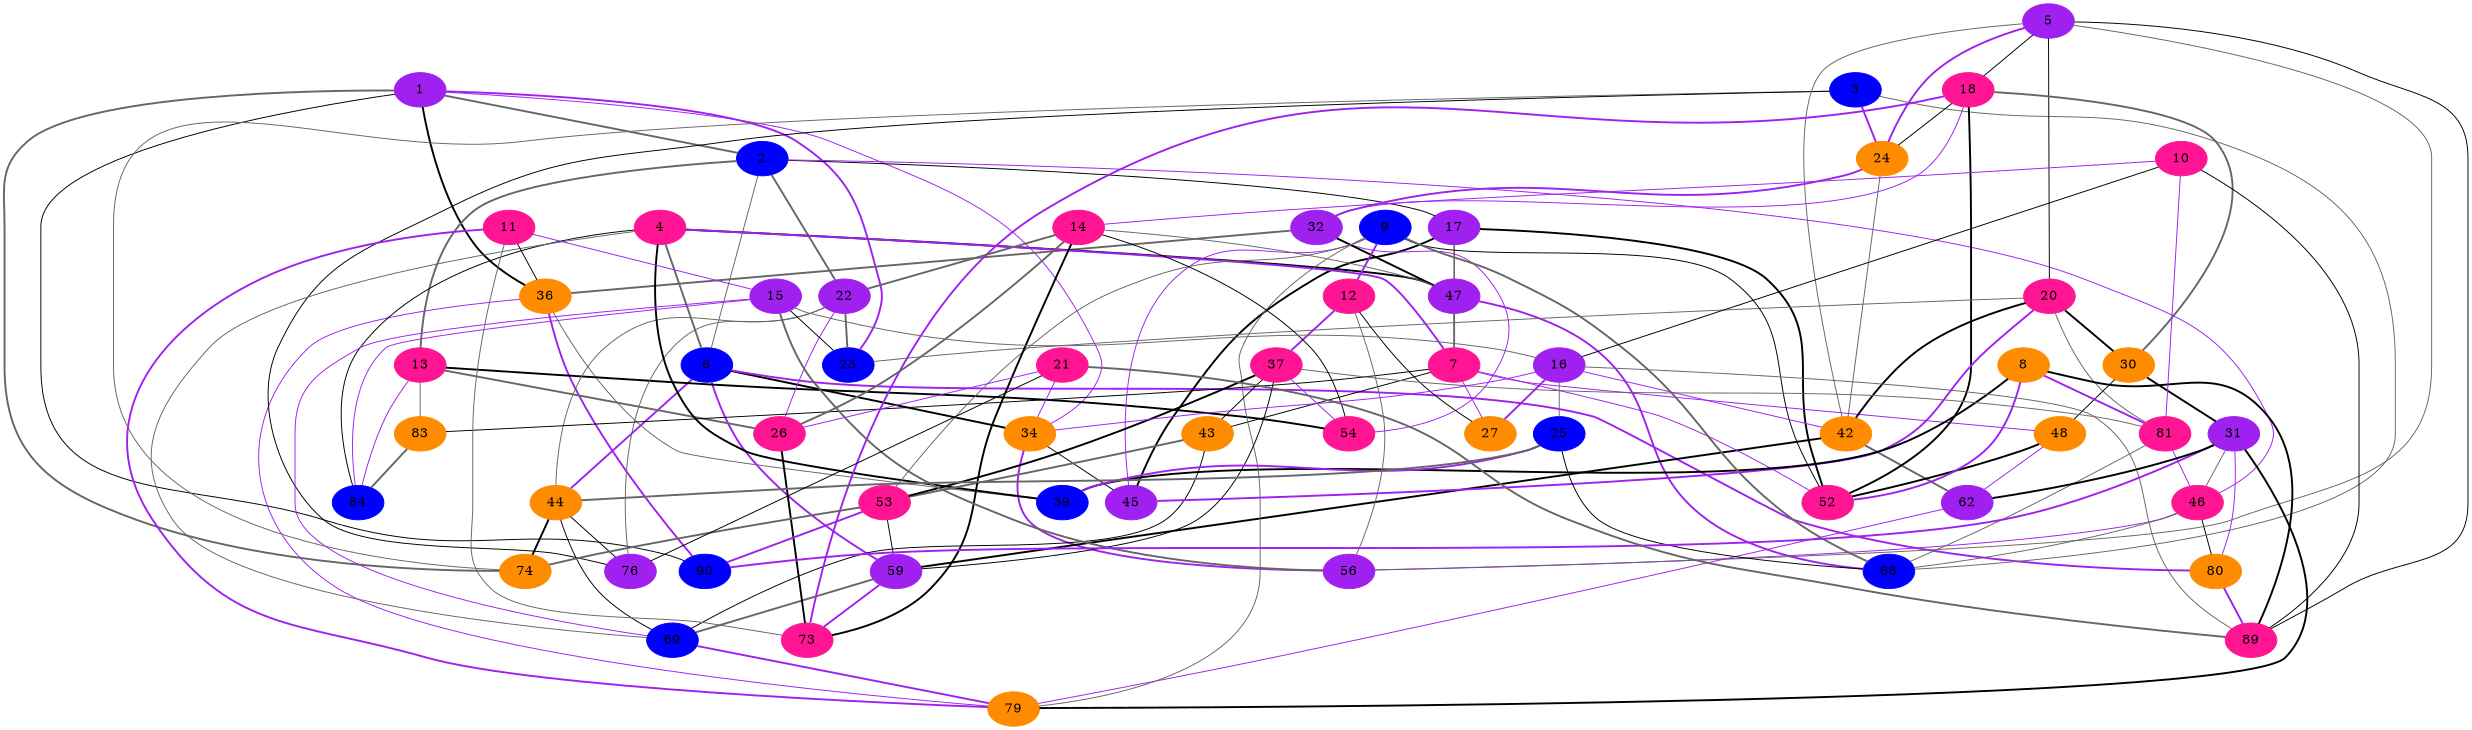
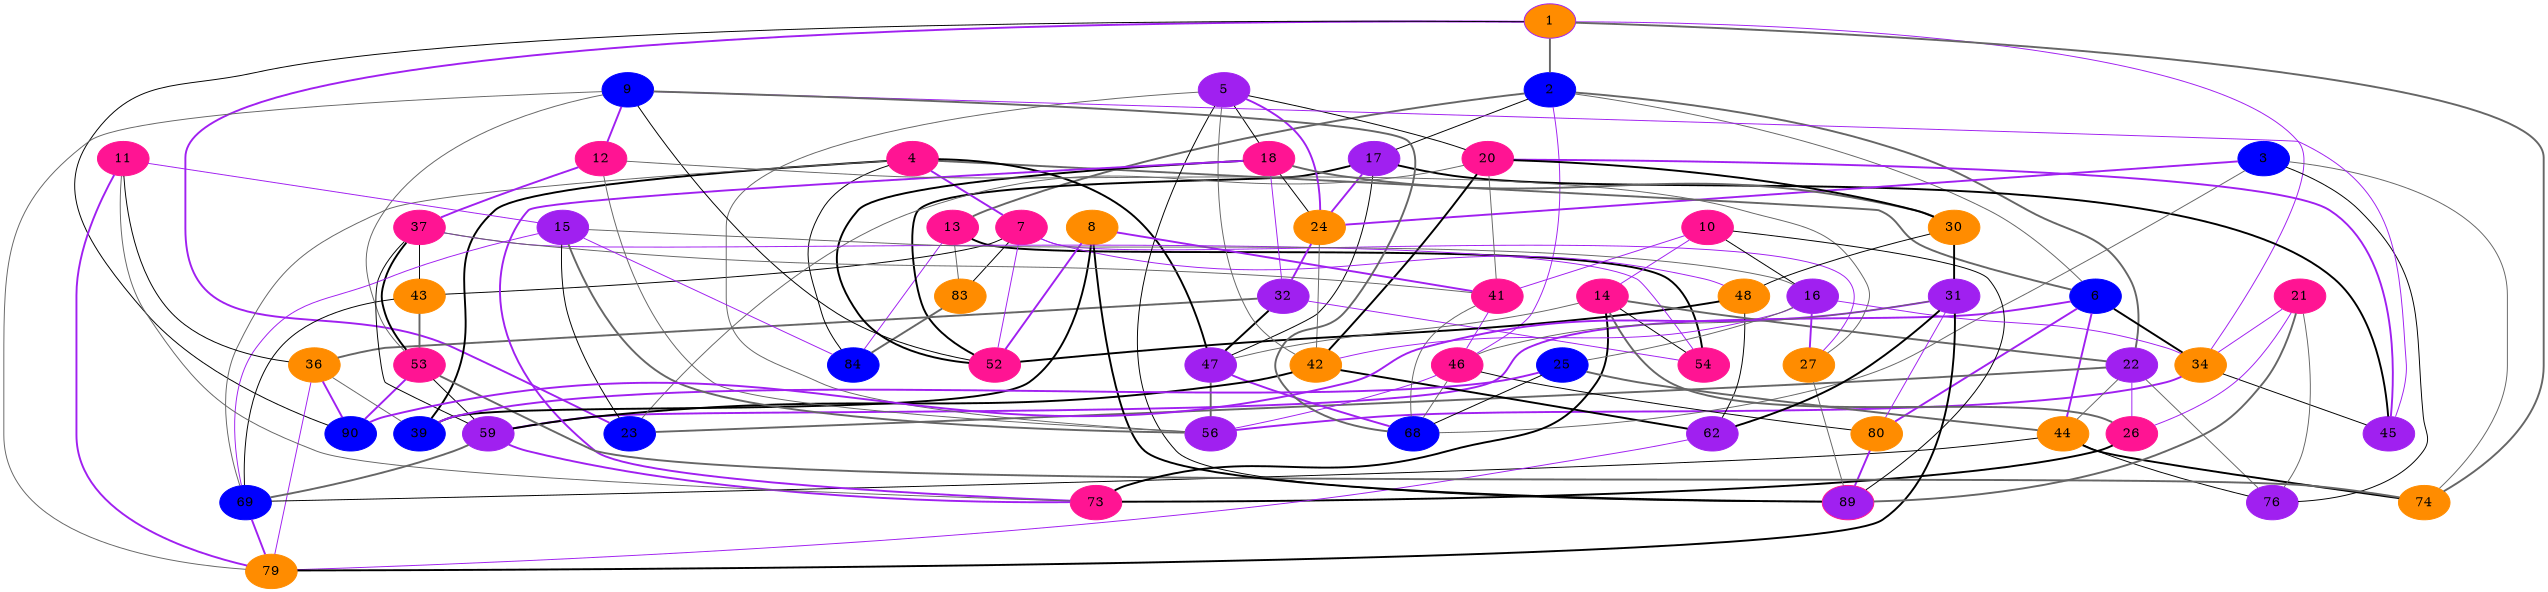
  graph {
    node [color=deeppink style=filled]
    edge [color=purple style=solid]
-   1 [color=purple super="+66"]
+   1 [color=purple super="+66" fillcolor=darkorange]
    2 [color=blue super="+40"]
    23 [color=blue]
    34 [color=darkorange super="+55"]
    36 [color=darkorange super="+38"]
    74 [color=darkorange]
    90 [color=blue]
    6 [color=blue super="+70"]
    13 [super="+93"]
    17 [color=purple super="+71"]
    22 [color=purple super="+95"]
    46 [super="+91"]
    56 [color=purple super="+58"]
    45 [color=purple]
    39 [color=blue]
    79 [color=darkorange super="+82"]
    44 [color=darkorange super="+64"]
    59 [color=purple super="+75"]
    80 [color=darkorange]
    84 [color=blue]
    83 [color=darkorange]
    26 [super="+63"]
    54
    24 [color=darkorange super="+35"]
    47 [color=purple super="+94"]
    52 [super="+77"]
    76 [color=purple super="+86"]
    68 [color=blue super="+92"]
    42 [color=darkorange super="+50"]
    32 [color=purple super="+51"]
    3 [color=blue]
    4 [super="+19"]
    7 [super="+67"]
    69 [color=blue super="+81"]
    27 [color=darkorange]
    43 [color=darkorange]
    48 [color=darkorange]
    5 [color=purple super="+29"]
    18 [super="+61"]
    20 [super="+49"]
-   89 [super="+96"]
+   89 [super="+96" fillcolor=purple]
    73 [super="+88"]
    30 [color=darkorange]
-   41 [super="+65" label=81]
+   41 [super="+65"]
    62 [color=purple]
    53 [super="+87"]
    8 [color=darkorange]
    9 [color=blue super="+28"]
    12
    37 [super="+72"]
    14 [super="+78"]
    10
    16 [color=purple super="+33"]
    25 [color=blue]
    15 [color=purple super="+85"]
    11
    31 [color=purple super="+60"]
    21
    1 -- 2 [color=gray40 style=bold]
    1 -- 23 [style=bold]
    1 -- 34
-   1 -- 36 [color=black style=bold]
    1 -- 74 [color=gray40 style=bold]
    1 -- 90 [color=black]
    2 -- 6 [color=gray40]
    2 -- 13 [color=gray40 style=bold]
    2 -- 17 [color=black]
    2 -- 22 [color=gray40 style=bold]
    2 -- 46
    34 -- 56 [style=bold]
    34 -- 45 [color=black]
    36 -- 90 [style=bold]
    36 -- 39 [color=gray40]
    36 -- 79
    6 -- 34 [color=black style=bold]
    6 -- 44 [style=bold]
    6 -- 59 [style=bold]
    6 -- 80 [style=bold]
    13 -- 84
    13 -- 83 [color=gray40]
-   13 -- 26 [color=gray40 style=bold]
    13 -- 54 [color=black style=bold]
    17 -- 45 [color=black style=bold]
+   17 -- 24 [style=bold]
    17 -- 47 [color=black]
    17 -- 52 [color=black style=bold]
    22 -- 23 [color=gray40 style=bold]
    22 -- 44 [color=gray40]
    22 -- 26
    22 -- 76 [color=gray40]
    46 -- 56
    46 -- 80 [color=black]
    46 -- 68 [color=gray40]
    44 -- 74 [color=black style=bold]
    44 -- 76 [color=black]
    44 -- 69 [color=black]
    59 -- 69 [color=gray40 style=bold]
    59 -- 73 [style=bold]
    80 -- 89 [style=bold]
    83 -- 84 [color=gray40 style=bold]
    26 -- 73 [color=black style=bold weight=2]
    24 -- 42 [color=gray40]
    24 -- 32 [style=bold]
-   47 -- 7 [color=gray40 style=bold]
+   47 -- 56 [color=gray40 style=bold]
    47 -- 68 [style=bold]
    42 -- 59 [color=black style=bold]
-   42 -- 62 [color=gray40 style=bold]
+   42 -- 62 [color=black style=bold]
    32 -- 36 [color=gray40 style=bold]
    32 -- 54
    32 -- 47 [color=black style=bold]
    3 -- 74 [color=gray40]
    3 -- 24 [style=bold]
    3 -- 76 [color=black]
    3 -- 68 [color=gray40]
    4 -- 6 [color=gray40 style=bold]
    4 -- 39 [color=black style=bold]
    4 -- 84 [color=black]
    4 -- 47 [color=black style=bold]
    4 -- 7 [style=bold]
    4 -- 69 [color=gray40]
    7 -- 83 [color=black]
    7 -- 52
    7 -- 27
    7 -- 43 [color=black]
    7 -- 48
    69 -- 79 [style=bold]
-   16 -- 89 [color=gray40]
+   27 -- 89 [color=gray40]
    43 -- 69 [color=black]
    43 -- 53 [color=gray40 style=bold]
    48 -- 52 [color=black style=bold]
-   48 -- 62
+   48 -- 62 [color=black]
    5 -- 56 [color=gray40]
    5 -- 24 [style=bold]
    5 -- 42 [color=gray40]
    5 -- 18 [color=black]
    5 -- 20 [color=black]
    5 -- 89 [color=black]
    18 -- 24 [color=black]
    18 -- 52 [color=black style=bold]
    18 -- 32
    18 -- 73 [style=bold]
    18 -- 30 [color=gray40 style=bold]
    20 -- 23 [color=gray40]
    20 -- 45 [style=bold]
    20 -- 42 [color=black style=bold]
    20 -- 30 [color=black style=bold]
    20 -- 41 [color=gray40]
    30 -- 48 [color=black]
    30 -- 31 [color=black style=bold]
    41 -- 46
    41 -- 68 [color=gray40]
    62 -- 79
    53 -- 74 [color=gray40 style=bold]
    53 -- 90 [style=bold]
    53 -- 59 [color=black]
    8 -- 39 [color=black style=bold]
    8 -- 52 [style=bold]
    8 -- 89 [color=black style=bold]
    8 -- 41 [style=bold]
    9 -- 45
    9 -- 79 [color=gray40]
    9 -- 52 [color=black]
    9 -- 68 [color=gray40 style=bold]
    9 -- 53 [color=gray40]
    9 -- 12 [style=bold]
    12 -- 56 [color=gray40]
-   12 -- 27 [color=black]
+   12 -- 27 [color=gray40]
    12 -- 37 [style=bold]
    37 -- 59 [color=black]
    37 -- 54
    37 -- 43 [color=black]
    37 -- 41 [color=gray40]
    37 -- 53 [color=black style=bold]
    14 -- 22 [color=gray40 style=bold]
    14 -- 26 [color=gray40 style=bold]
    14 -- 54 [color=black]
    14 -- 47 [color=gray40]
    14 -- 73 [color=black style=bold]
    10 -- 89 [color=black]
    10 -- 41
    10 -- 14
    10 -- 16 [color=black]
    16 -- 34
    16 -- 42
    16 -- 27 [style=bold]
    16 -- 25 [color=gray40]
    25 -- 39 [style=bold]
    25 -- 44 [color=gray40 style=bold]
    25 -- 68 [color=black]
    15 -- 23 [color=black]
    15 -- 56 [color=gray40 style=bold]
    15 -- 84
    15 -- 69
    15 -- 16 [color=gray40]
    11 -- 36 [color=black]
    11 -- 79 [style=bold]
    11 -- 73 [color=gray40]
    11 -- 15
    31 -- 90 [style=bold]
    31 -- 46 [color=gray40]
    31 -- 79 [color=black style=bold]
    31 -- 80
    31 -- 62 [color=black style=bold]
    21 -- 34
    21 -- 26
-   21 -- 76 [color=black]
+   21 -- 76 [color=gray40]
    21 -- 89 [color=gray40 style=bold]
  }
